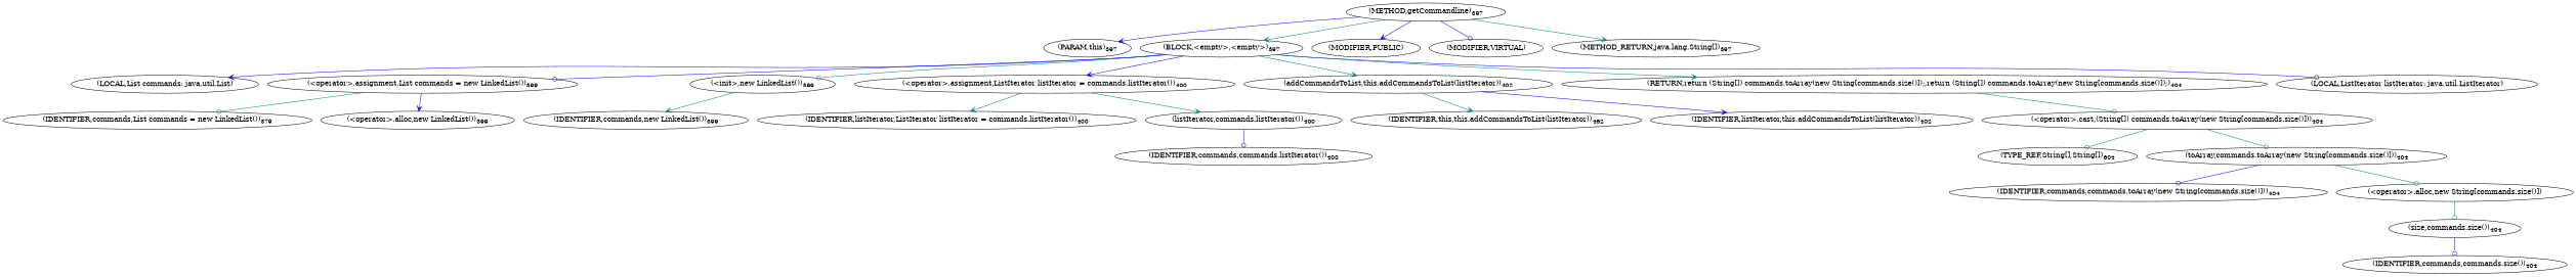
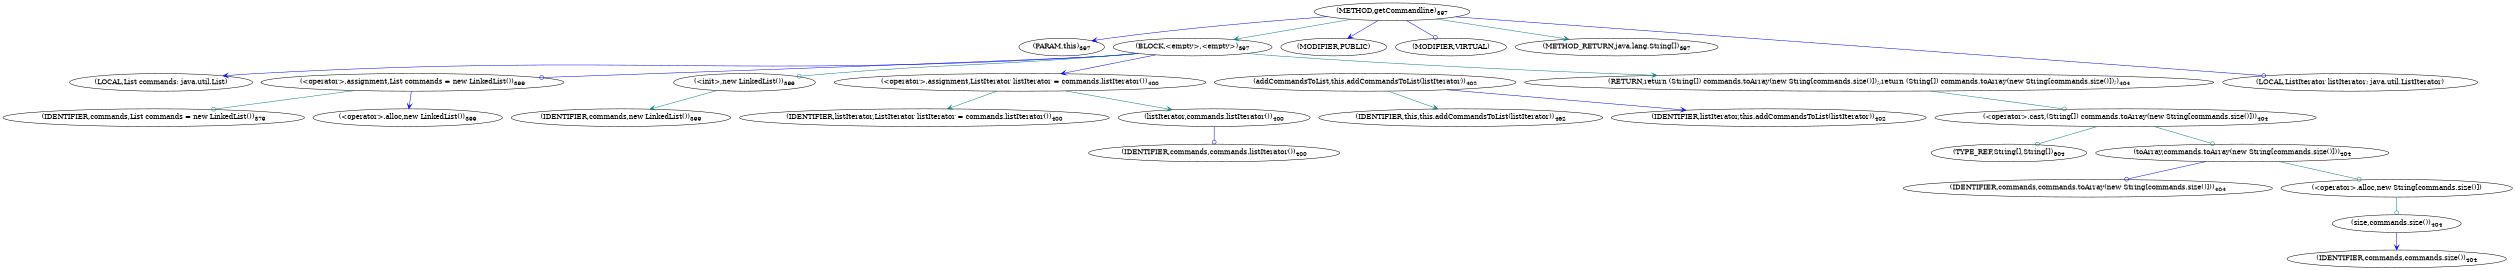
  digraph {
    edge [arrowhead=vee color=teal]
    n1 [label=<(METHOD,getCommandline)<SUB>397</SUB>>]
    n2 [label=<(PARAM,this)<SUB>397</SUB>>]
    n3 [label=<(BLOCK,&lt;empty&gt;,&lt;empty&gt;)<SUB>397</SUB>>]
    n4 [label=<(MODIFIER,PUBLIC)>]
    n5 [label=<(MODIFIER,VIRTUAL)>]
    n6 [label=<(METHOD_RETURN,java.lang.String[])<SUB>397</SUB>>]
    n7 [label=<(LOCAL,List commands: java.util.List)>]
    n8 [label=<(&lt;operator&gt;.assignment,List commands = new LinkedList())<SUB>399</SUB>>]
    n9 [label=<(&lt;init&gt;,new LinkedList())<SUB>399</SUB>>]
    n10 [label=<(LOCAL,ListIterator listIterator: java.util.ListIterator)>]
    n11 [label=<(&lt;operator&gt;.assignment,ListIterator listIterator = commands.listIterator())<SUB>400</SUB>>]
    n12 [label=<(addCommandsToList,this.addCommandsToList(listIterator))<SUB>402</SUB>>]
    n13 [label=<(RETURN,return (String[]) commands.toArray(new String[commands.size()]);,return (String[]) commands.toArray(new String[commands.size()]);)<SUB>404</SUB>>]
    n14 [label=<(IDENTIFIER,commands,List commands = new LinkedList())<SUB>379</SUB>>]
    n15 [label=<(&lt;operator&gt;.alloc,new LinkedList())<SUB>399</SUB>>]
    n16 [label=<(IDENTIFIER,commands,new LinkedList())<SUB>399</SUB>>]
    n17 [label=<(IDENTIFIER,listIterator,ListIterator listIterator = commands.listIterator())<SUB>400</SUB>>]
    n18 [label=<(listIterator,commands.listIterator())<SUB>400</SUB>>]
    n19 [label=<(IDENTIFIER,this,this.addCommandsToList(listIterator))<SUB>462</SUB>>]
    n20 [label=<(IDENTIFIER,listIterator,this.addCommandsToList(listIterator))<SUB>402</SUB>>]
    n21 [label=<(&lt;operator&gt;.cast,(String[]) commands.toArray(new String[commands.size()]))<SUB>404</SUB>>]
    n22 [label=<(IDENTIFIER,commands,commands.listIterator())<SUB>400</SUB>>]
    n23 [label=<(TYPE_REF,String[],String[])<SUB>604</SUB>>]
    n24 [label=<(toArray,commands.toArray(new String[commands.size()]))<SUB>404</SUB>>]
    n25 [label=<(IDENTIFIER,commands,commands.toArray(new String[commands.size()]))<SUB>404</SUB>>]
    n26 [label=<(&lt;operator&gt;.alloc,new String[commands.size()])>]
    n27 [label=<(size,commands.size())<SUB>404</SUB>>]
    n28 [label=<(IDENTIFIER,commands,commands.size())<SUB>404</SUB>>]
    n1 -> n2 [color=blue]
    n1 -> n3
    n1 -> n4 [color=blue]
    n1 -> n5 [arrowhead=odot color=blue]
    n1 -> n6
    n3 -> n7 [color=blue]
    n3 -> n8 [arrowhead=odot color=blue]
    n3 -> n9 [arrowhead=odot]
-   n3 -> n10 [arrowhead=odot color=blue]
+   n1 -> n10 [arrowhead=odot color=blue]
    n3 -> n11 [color=blue]
-   n3 -> n12
    n3 -> n13
    n8 -> n14 [arrowhead=odot]
    n8 -> n15 [color=blue]
    n9 -> n16
    n11 -> n17
    n11 -> n18
    n12 -> n19
    n12 -> n20 [color=blue]
    n13 -> n21 [arrowhead=odot]
    n18 -> n22 [arrowhead=odot color=blue]
    n21 -> n23 [arrowhead=odot]
    n21 -> n24 [arrowhead=odot]
    n24 -> n25 [arrowhead=odot color=blue]
    n24 -> n26 [arrowhead=odot]
    n26 -> n27 [arrowhead=odot]
-   n27 -> n28 [arrowhead=odot color=blue]
+   n27 -> n28 [color=blue]
  }
